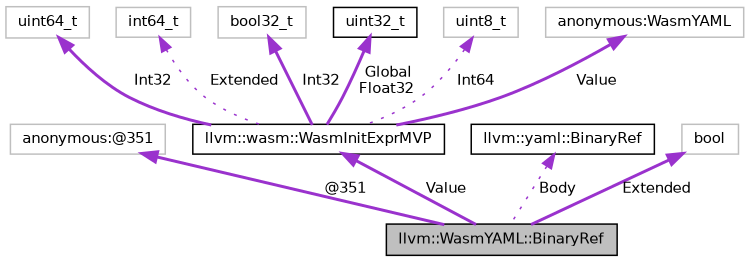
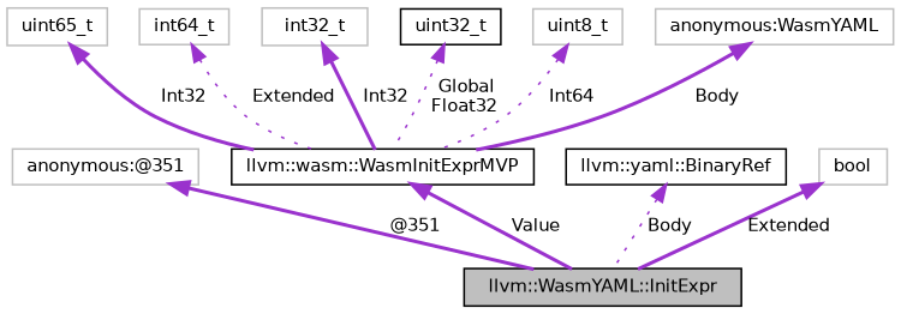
  digraph {
    node [color=grey75 fontname=Helvetica fontsize=10 shape=record]
    edge [color=darkorchid3 dir=back fontname=Helvetica fontsize=10 labelfontname=Helvetica labelfontsize=10 style=bold]
-   n1 [color=black fillcolor=grey75 fontcolor=black height=0.2 label="llvm::WasmYAML::BinaryRef" style=filled width=0.4]
+   n1 [color=black fillcolor=grey75 fontcolor=black height=0.2 label="llvm::WasmYAML::InitExpr" style=filled width=0.4]
    n2 [height=0.2 label="anonymous:@351" width=0.4]
    n3 [color=black height=0.2 label="llvm::wasm::WasmInitExprMVP" width=0.4]
-   n4 [height=0.2 label=uint64_t width=0.4]
+   n4 [height=0.2 label=uint65_t width=0.4]
    n5 [height=0.2 label=int64_t width=0.4]
-   n6 [height=0.2 label=bool32_t width=0.4]
+   n6 [height=0.2 label=int32_t width=0.4]
    n7 [color=black height=0.2 label=uint32_t width=0.4]
    n8 [height=0.2 label=uint8_t width=0.4]
    n9 [height=0.2 label="anonymous:WasmYAML" width=0.4]
    n10 [color=black height=0.2 label="llvm::yaml::BinaryRef" width=0.4]
    n11 [height=0.2 label=bool width=0.4]
    n2 -> n1 [label=" @351"]
    n3 -> n1 [label=" Value"]
    n4 -> n3 [label=" Int32"]
    n5 -> n3 [label=" Extended" style=dotted]
    n6 -> n3 [label=" Int32"]
-   n7 -> n3 [label=" Global\nFloat32"]
+   n7 -> n3 [label=" Global\nFloat32" style=dotted]
    n8 -> n3 [label=" Int64" style=dotted]
-   n9 -> n3 [label=" Value"]
+   n9 -> n3 [label=" Body"]
    n10 -> n1 [label=" Body" style=dotted]
    n11 -> n1 [label=" Extended"]
  }
